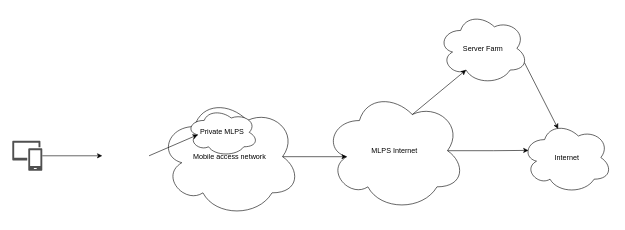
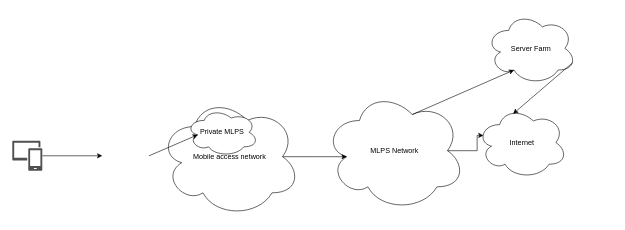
  <mxCell id="0" />
  <mxCell id="1" parent="0" />
  <mxCell id="2" value="" style="shape=image;html=1;verticalAlign=top;verticalLabelPosition=bottom;labelBackgroundColor=#ffffff;imageAspect=0;aspect=fixed;image=https://cdn0.iconfinder.com/data/icons/internet-connection-1/100/signal_tower-128.png" vertex="1" parent="1"><mxGeometry x="170" y="220" width="78" height="78" as="geometry" /></mxCell>
  <mxCell id="3" value="" style="edgeStyle=orthogonalEdgeStyle;rounded=0;orthogonalLoop=1;jettySize=auto;html=1;" edge="1" parent="1" source="4" target="2"><mxGeometry relative="1" as="geometry" /></mxCell>
  <mxCell id="4" value="" style="sketch=0;pointerEvents=1;shadow=0;dashed=0;html=1;strokeColor=none;labelPosition=center;verticalLabelPosition=bottom;verticalAlign=top;align=center;fillColor=#505050;shape=mxgraph.mscae.intune.device_group" vertex="1" parent="1"><mxGeometry x="20" y="234" width="50" height="50" as="geometry" /></mxCell>
  <mxCell id="5" value="Mobile access network" style="ellipse;shape=cloud;whiteSpace=wrap;html=1;" vertex="1" parent="1"><mxGeometry x="265" y="160" width="235" height="201" as="geometry" /></mxCell>
  <mxCell id="6" value="Private MLPS" style="ellipse;shape=cloud;whiteSpace=wrap;html=1;" vertex="1" parent="1"><mxGeometry x="310" y="180" width="120" height="80" as="geometry" /></mxCell>
  <mxCell id="7" value="" style="endArrow=classic;html=1;rounded=0;exitX=1;exitY=0.5;exitDx=0;exitDy=0;entryX=0.16;entryY=0.55;entryDx=0;entryDy=0;entryPerimeter=0;" edge="1" parent="1" source="2" target="6"><mxGeometry width="50" height="50" relative="1" as="geometry"><mxPoint x="360" y="350" as="sourcePoint" /><mxPoint x="410" y="300" as="targetPoint" /></mxGeometry></mxCell>
- <mxCell id="8" value="MLPS Internet" style="ellipse;shape=cloud;whiteSpace=wrap;html=1;" vertex="1" parent="1"><mxGeometry x="540" y="150" width="235" height="201" as="geometry" /></mxCell>
- <mxCell id="9" value="Internet" style="ellipse;shape=cloud;whiteSpace=wrap;html=1;" vertex="1" parent="1"><mxGeometry x="870" y="202" width="150" height="120" as="geometry" /></mxCell>
- <mxCell id="10" value="Server Farm" style="ellipse;shape=cloud;whiteSpace=wrap;html=1;" vertex="1" parent="1"><mxGeometry x="730" y="20" width="150" height="120" as="geometry" /></mxCell>
+ <mxCell id="8" value="MLPS Network" style="ellipse;shape=cloud;whiteSpace=wrap;html=1;" vertex="1" parent="1"><mxGeometry x="540" y="150" width="235" height="201" as="geometry" /></mxCell>
+ <mxCell id="9" value="Internet" style="ellipse;shape=cloud;whiteSpace=wrap;html=1;" vertex="1" parent="1"><mxGeometry x="795" y="177" width="150" height="120" as="geometry" /></mxCell>
+ <mxCell id="10" value="Server Farm" style="ellipse;shape=cloud;whiteSpace=wrap;html=1;" vertex="1" parent="1"><mxGeometry x="810" y="20" width="150" height="120" as="geometry" /></mxCell>
  <mxCell id="11" value="" style="endArrow=classic;html=1;rounded=0;exitX=0.96;exitY=0.7;exitDx=0;exitDy=0;entryX=0.4;entryY=0.1;entryDx=0;entryDy=0;entryPerimeter=0;exitPerimeter=0;" edge="1" parent="1" source="10" target="9"><mxGeometry width="50" height="50" relative="1" as="geometry"><mxPoint x="425" y="230" as="sourcePoint" /><mxPoint x="714" y="76" as="targetPoint" /></mxGeometry></mxCell>
  <mxCell id="12" value="" style="endArrow=classic;html=1;rounded=0;exitX=0.875;exitY=0.5;exitDx=0;exitDy=0;entryX=0.16;entryY=0.55;entryDx=0;entryDy=0;entryPerimeter=0;exitPerimeter=0;" edge="1" parent="1" source="5" target="8"><mxGeometry width="50" height="50" relative="1" as="geometry"><mxPoint x="435" y="240" as="sourcePoint" /><mxPoint x="724" y="86" as="targetPoint" /></mxGeometry></mxCell>
  <mxCell id="13" value="" style="endArrow=classic;html=1;rounded=0;exitX=0.625;exitY=0.2;exitDx=0;exitDy=0;entryX=0.31;entryY=0.8;entryDx=0;entryDy=0;entryPerimeter=0;exitPerimeter=0;" edge="1" parent="1" source="8" target="10"><mxGeometry width="50" height="50" relative="1" as="geometry"><mxPoint x="415" y="220" as="sourcePoint" /><mxPoint x="704" y="66" as="targetPoint" /></mxGeometry></mxCell>
  <mxCell id="14" style="edgeStyle=orthogonalEdgeStyle;rounded=0;orthogonalLoop=1;jettySize=auto;html=1;exitX=0.875;exitY=0.5;exitDx=0;exitDy=0;exitPerimeter=0;entryX=0.07;entryY=0.4;entryDx=0;entryDy=0;entryPerimeter=0;" edge="1" parent="1" source="8" target="9"><mxGeometry relative="1" as="geometry" /></mxCell>
